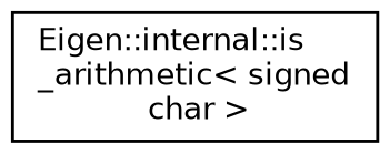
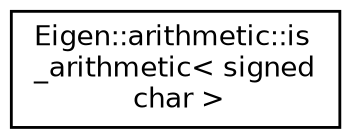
  digraph {
    rankdir=LR
-   n1 [color=black fillcolor=white fontname=Helvetica fontsize=10 height=0.2 label="Eigen::internal::is\l_arithmetic\< signed\l char \>" shape=box style=filled width=0.4]
+   n1 [color=black fillcolor=white fontname=Helvetica fontsize=10 height=0.2 label="Eigen::arithmetic::is\l_arithmetic\< signed\l char \>" shape=box style=filled width=0.4]
  }
